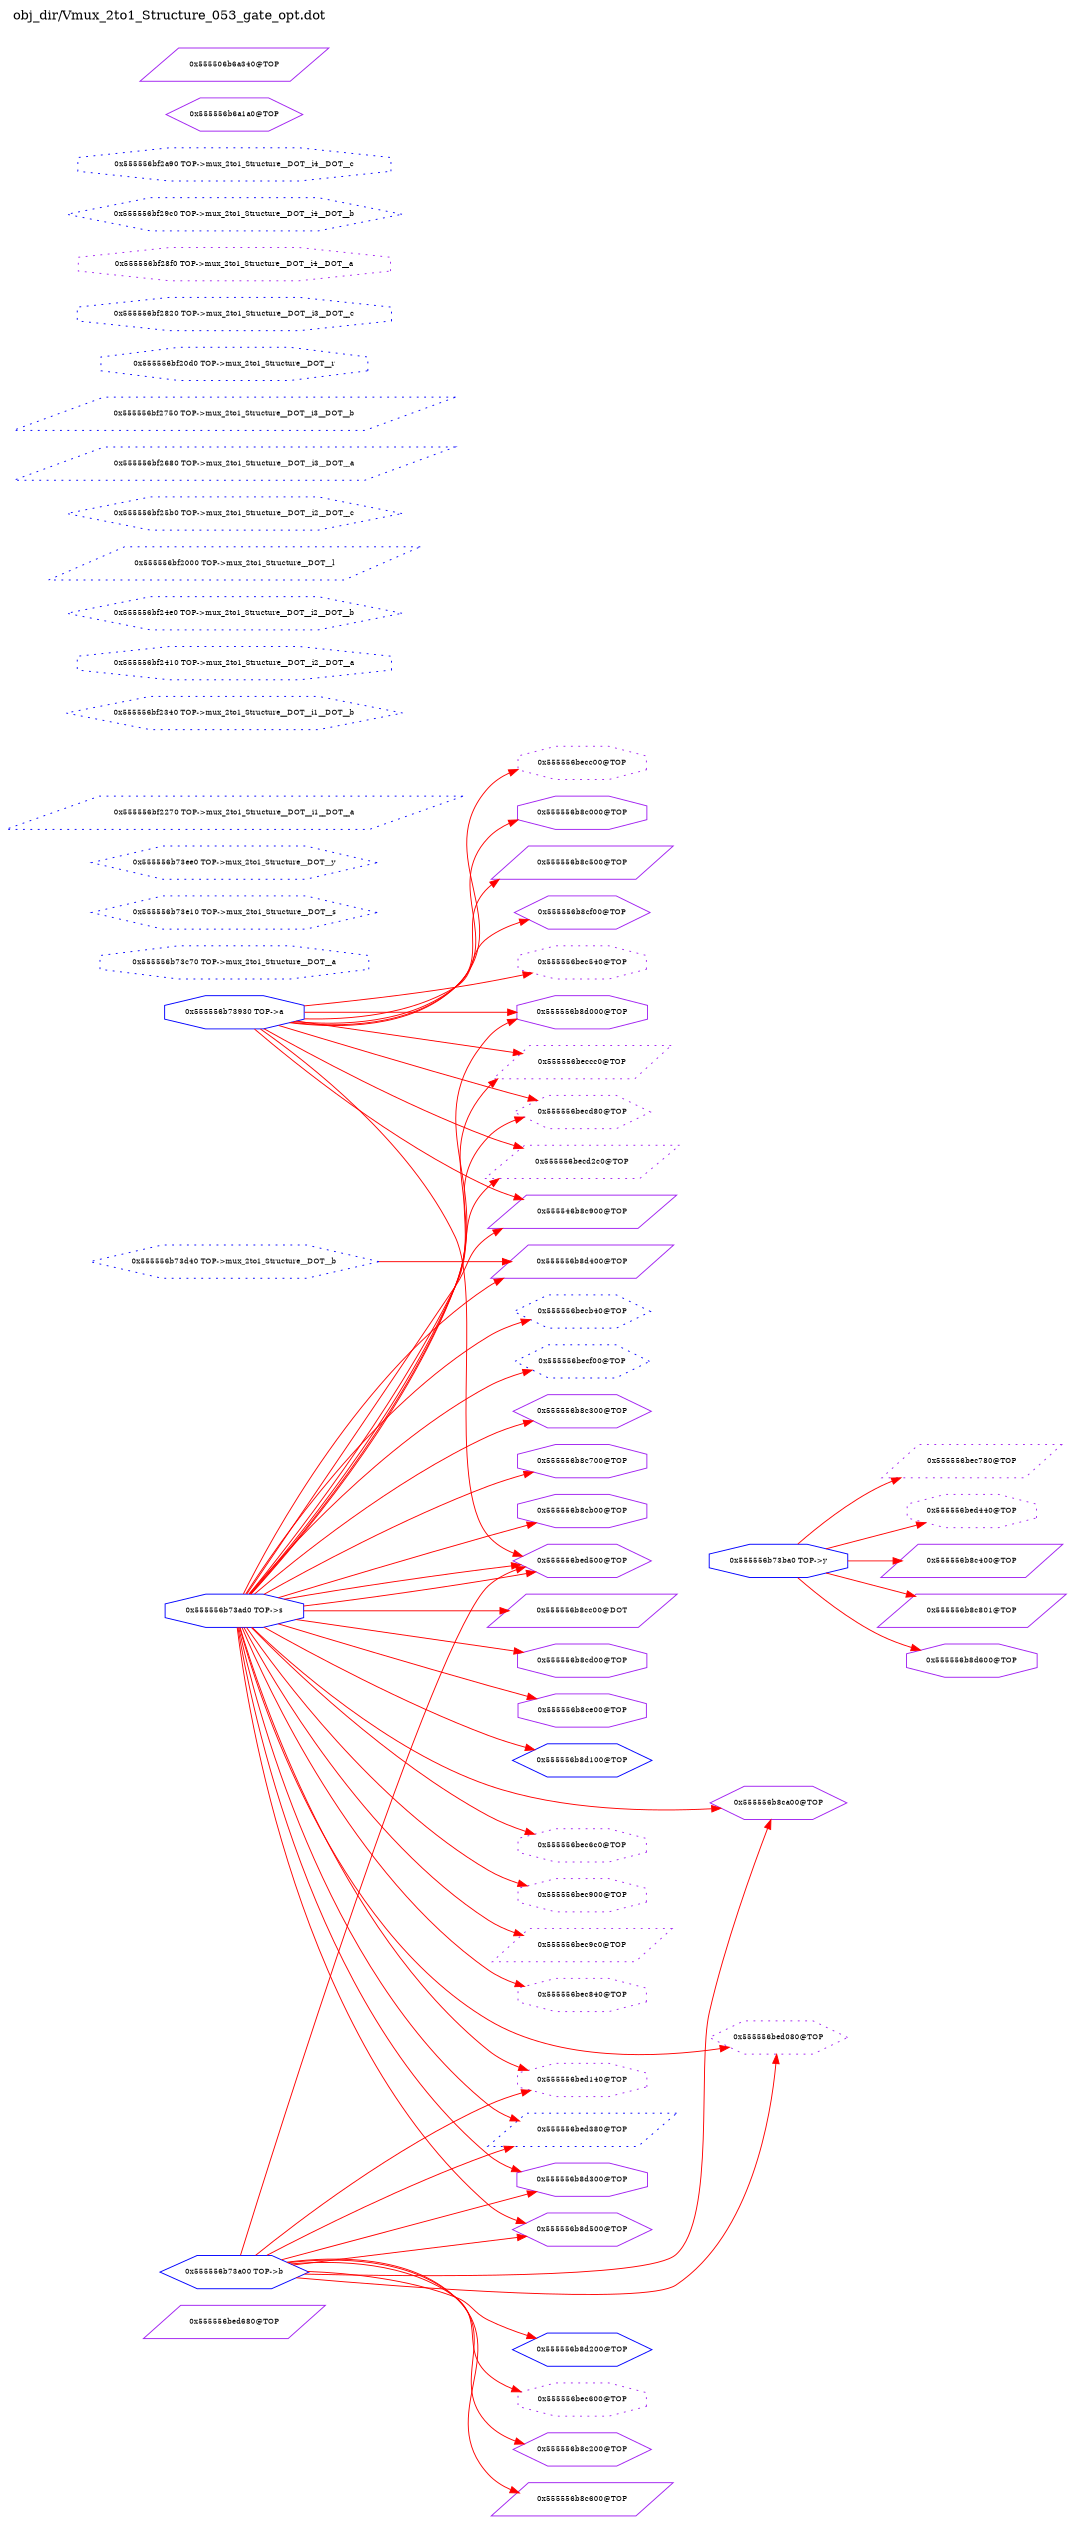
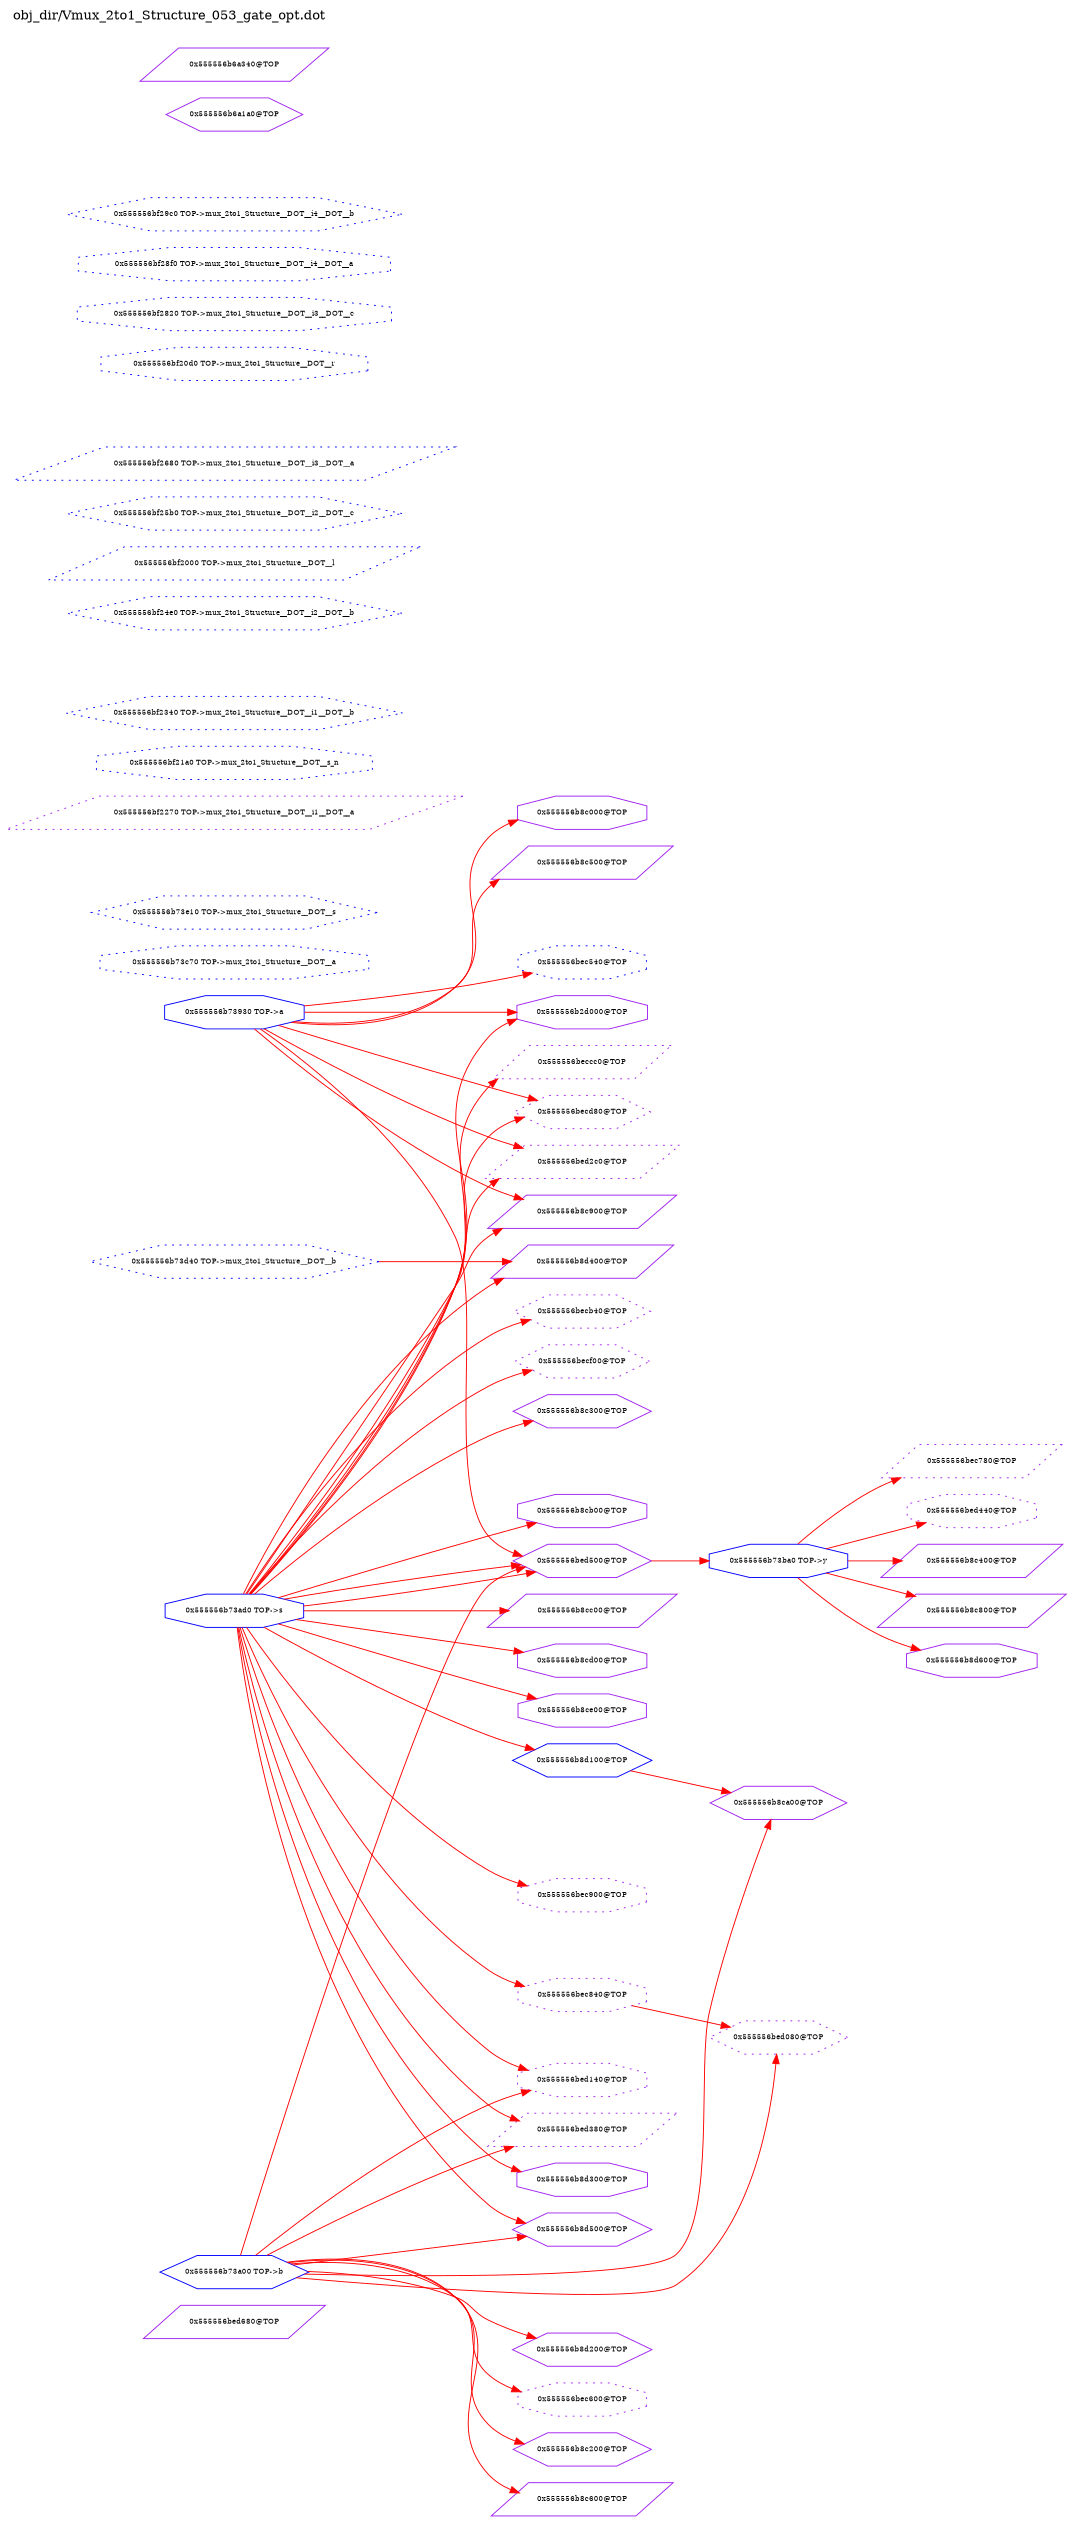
  digraph {
    label="obj_dir/Vmux_2to1_Structure_053_gate_opt.dot"
    labeljust=l
    labelloc=t
    rankdir=LR
    node [color=purple fontsize=8 shape=octagon style=dotted]
    edge [color=red fontsize=8 weight=1]
    n1 [label="0x555556bed680@TOP" shape=parallelogram style=""]
-   n2 [label="0x555556bec540@TOP"]
+   n2 [color=blue label="0x555556bec540@TOP"]
    n3 [color=blue label="0x555556b73930 TOP->a" style=""]
-   n4 [label="0x555556becc00@TOP"]
    n5 [label="0x555556beccc0@TOP" shape=parallelogram]
    n6 [label="0x555556becd80@TOP" shape=hexagon]
-   n7 [label="0x555556becd2c0@TOP" shape=parallelogram]
+   n7 [label="0x555556bed2c0@TOP" shape=parallelogram]
    n8 [label="0x555556bed500@TOP" shape=hexagon style=""]
    n9 [label="0x555556b8c000@TOP" style=""]
    n10 [label="0x555556b8c500@TOP" shape=parallelogram style=""]
-   n11 [label="0x555546b8c900@TOP" shape=parallelogram style=""]
-   n12 [label="0x555556b8cf00@TOP" shape=hexagon style=""]
-   n13 [label="0x555556b8d000@TOP" style=""]
+   n11 [label="0x555556b8c900@TOP" shape=parallelogram style=""]
+   n13 [label="0x555556b2d000@TOP" style=""]
    n14 [color=blue label="0x555556b73ba0 TOP->y" style=""]
    n15 [label="0x555556b8d400@TOP" shape=parallelogram style=""]
    n16 [color=blue label="0x555556b73c70 TOP->mux_2to1_Structure__DOT__a"]
    n17 [label="0x555556bec600@TOP"]
    n18 [color=blue label="0x555556b73a00 TOP->b" shape=hexagon style=""]
    n19 [label="0x555556bed080@TOP" shape=hexagon]
    n20 [label="0x555556bed140@TOP"]
-   n21 [color=blue label="0x555556bed380@TOP" shape=parallelogram]
+   n21 [label="0x555556bed380@TOP" shape=parallelogram]
    n22 [label="0x555556b8c200@TOP" shape=hexagon style=""]
    n23 [label="0x555556b8c600@TOP" shape=parallelogram style=""]
    n24 [label="0x555556b8ca00@TOP" shape=hexagon style=""]
-   n25 [color=blue label="0x555556b8d200@TOP" shape=hexagon style=""]
+   n25 [label="0x555556b8d200@TOP" shape=hexagon style=""]
    n26 [label="0x555556b8d300@TOP" style=""]
    n27 [label="0x555556b8d500@TOP" shape=hexagon style=""]
    n28 [color=blue label="0x555556b73d40 TOP->mux_2to1_Structure__DOT__b" shape=hexagon]
-   n29 [label="0x555556bec6c0@TOP"]
    n30 [color=blue label="0x555556b73ad0 TOP->s" style=""]
    n31 [label="0x555556bec840@TOP"]
    n32 [label="0x555556bec900@TOP"]
-   n33 [label="0x555556bec9c0@TOP" shape=parallelogram]
-   n34 [color=blue label="0x555556becb40@TOP" shape=hexagon]
-   n35 [color=blue label="0x555556becf00@TOP" shape=hexagon]
+   n34 [label="0x555556becb40@TOP" shape=hexagon]
+   n35 [label="0x555556becf00@TOP" shape=hexagon]
    n36 [label="0x555556b8c300@TOP" shape=hexagon style=""]
-   n37 [label="0x555556b8c700@TOP" style=""]
    n38 [label="0x555556b8cb00@TOP" style=""]
-   n39 [label="0x555556b8cc00@DOT" shape=parallelogram style=""]
+   n39 [label="0x555556b8cc00@TOP" shape=parallelogram style=""]
    n40 [label="0x555556b8cd00@TOP" style=""]
    n41 [label="0x555556b8ce00@TOP" style=""]
    n42 [color=blue label="0x555556b8d100@TOP" shape=hexagon style=""]
    n43 [color=blue label="0x555556b73e10 TOP->mux_2to1_Structure__DOT__s" shape=hexagon]
    n44 [label="0x555556bec780@TOP" shape=parallelogram]
    n45 [label="0x555556bed440@TOP"]
    n46 [label="0x555556b8c400@TOP" shape=parallelogram style=""]
-   n47 [label="0x555556b8c801@TOP" shape=parallelogram style=""]
+   n47 [label="0x555556b8c800@TOP" shape=parallelogram style=""]
    n48 [label="0x555556b8d600@TOP" style=""]
-   n49 [color=blue label="0x555556b73ee0 TOP->mux_2to1_Structure__DOT__y" shape=hexagon]
-   n50 [color=blue label="0x555556bf2270 TOP->mux_2to1_Structure__DOT__i1__DOT__a" shape=parallelogram]
+   n50 [label="0x555556bf2270 TOP->mux_2to1_Structure__DOT__i1__DOT__a" shape=parallelogram]
+   n51 [color=blue label="0x555556bf21a0 TOP->mux_2to1_Structure__DOT__s_n"]
    n52 [color=blue label="0x555556bf2340 TOP->mux_2to1_Structure__DOT__i1__DOT__b" shape=hexagon]
-   n53 [color=blue label="0x555556bf2410 TOP->mux_2to1_Structure__DOT__i2__DOT__a"]
    n54 [color=blue label="0x555556bf24e0 TOP->mux_2to1_Structure__DOT__i2__DOT__b" shape=hexagon]
    n55 [color=blue label="0x555556bf2000 TOP->mux_2to1_Structure__DOT__l" shape=parallelogram]
    n56 [color=blue label="0x555556bf25b0 TOP->mux_2to1_Structure__DOT__i2__DOT__c" shape=hexagon]
    n57 [color=blue label="0x555556bf2680 TOP->mux_2to1_Structure__DOT__i3__DOT__a" shape=parallelogram]
-   n58 [color=blue label="0x555556bf2750 TOP->mux_2to1_Structure__DOT__i3__DOT__b" shape=parallelogram]
    n59 [color=blue label="0x555556bf20d0 TOP->mux_2to1_Structure__DOT__r"]
    n60 [color=blue label="0x555556bf2820 TOP->mux_2to1_Structure__DOT__i3__DOT__c"]
-   n61 [label="0x555556bf28f0 TOP->mux_2to1_Structure__DOT__i4__DOT__a"]
+   n61 [color=blue label="0x555556bf28f0 TOP->mux_2to1_Structure__DOT__i4__DOT__a"]
    n62 [color=blue label="0x555556bf29c0 TOP->mux_2to1_Structure__DOT__i4__DOT__b" shape=hexagon]
-   n63 [color=blue label="0x555556bf2a90 TOP->mux_2to1_Structure__DOT__i4__DOT__c"]
    n64 [label="0x555556b6a1a0@TOP" shape=hexagon style=""]
-   n65 [label="0x555506b6a340@TOP" shape=parallelogram style=""]
+   n65 [label="0x555556b6a340@TOP" shape=parallelogram style=""]
    n3 -> n2
-   n3 -> n4
-   n3 -> n5
    n3 -> n6
    n3 -> n7
    n3 -> n8
    n3 -> n9
    n3 -> n10
    n3 -> n11
-   n3 -> n12
    n3 -> n13
+   n8 -> n14
    n14 -> n44
    n14 -> n45
    n14 -> n46
    n14 -> n47
    n14 -> n48
    n18 -> n8
    n18 -> n17
    n18 -> n19
    n18 -> n20
    n18 -> n21
    n18 -> n22
    n18 -> n23
    n18 -> n24
    n18 -> n25
-   n18 -> n26
    n18 -> n27
    n28 -> n15
    n30 -> n5
    n30 -> n6
    n30 -> n7
    n30 -> n8
    n30 -> n8
    n30 -> n11
    n30 -> n13
    n30 -> n15
-   n30 -> n19
+   n31 -> n19
    n30 -> n20
    n30 -> n21
-   n30 -> n24
+   n42 -> n24
    n30 -> n26
    n30 -> n27
-   n30 -> n29
    n30 -> n31
    n30 -> n32
-   n30 -> n33
    n30 -> n34
    n30 -> n35
    n30 -> n36
-   n30 -> n37
    n30 -> n38
    n30 -> n39
    n30 -> n40
    n30 -> n41
    n30 -> n42
  }
